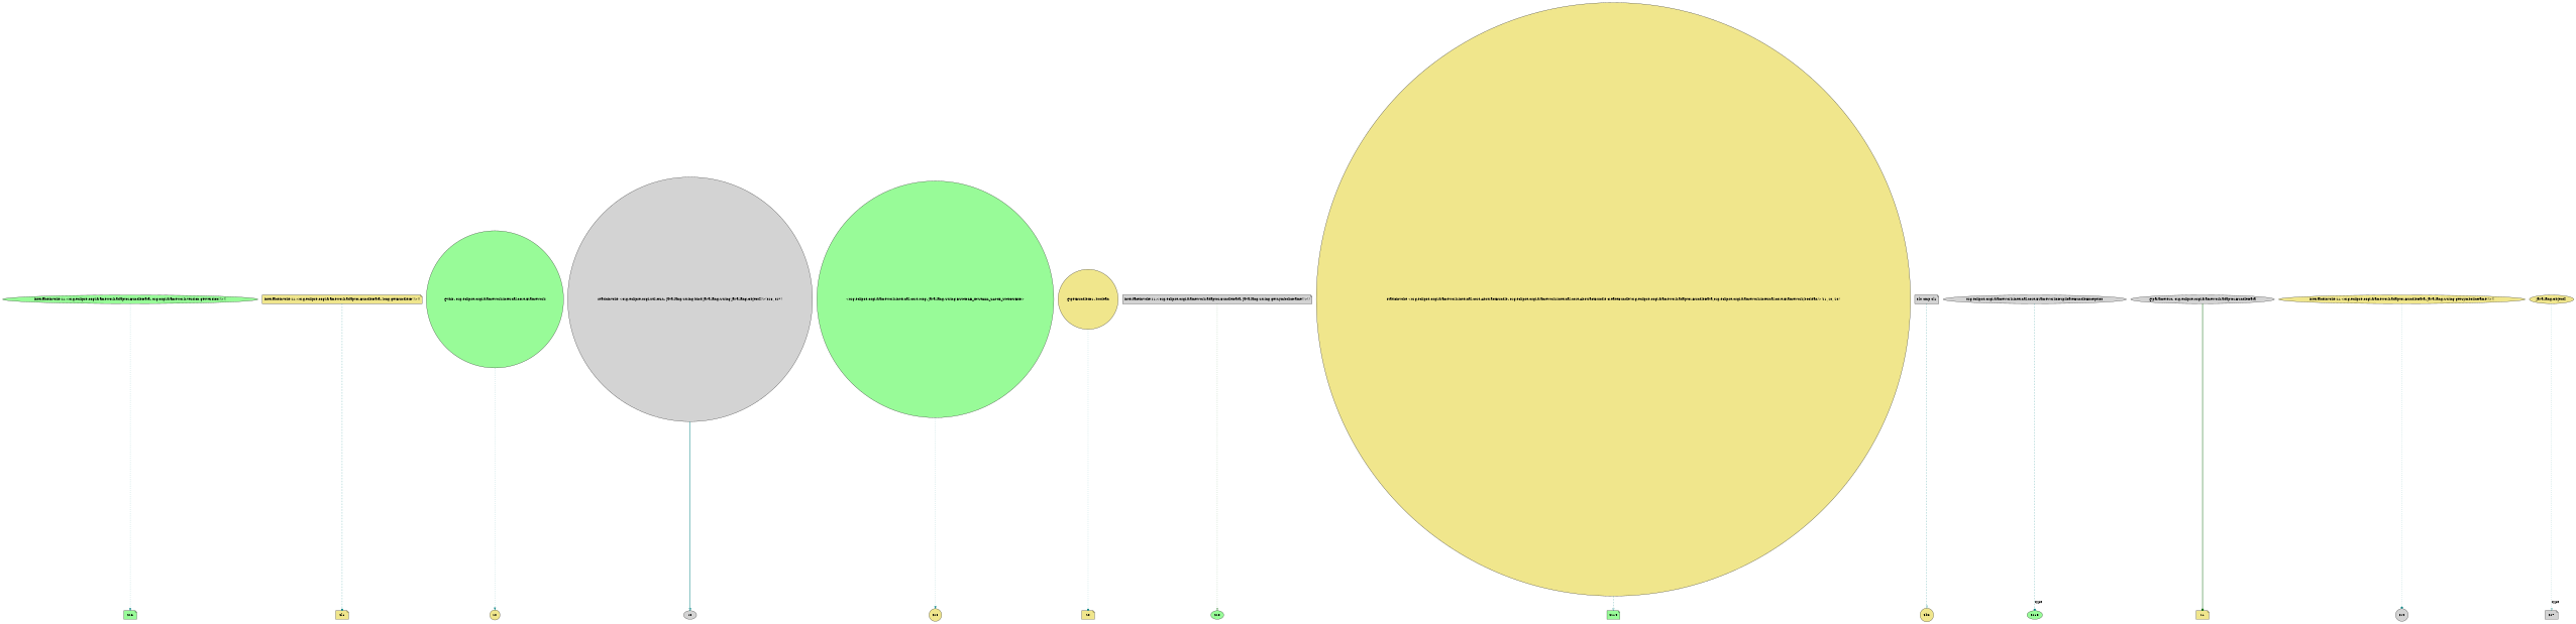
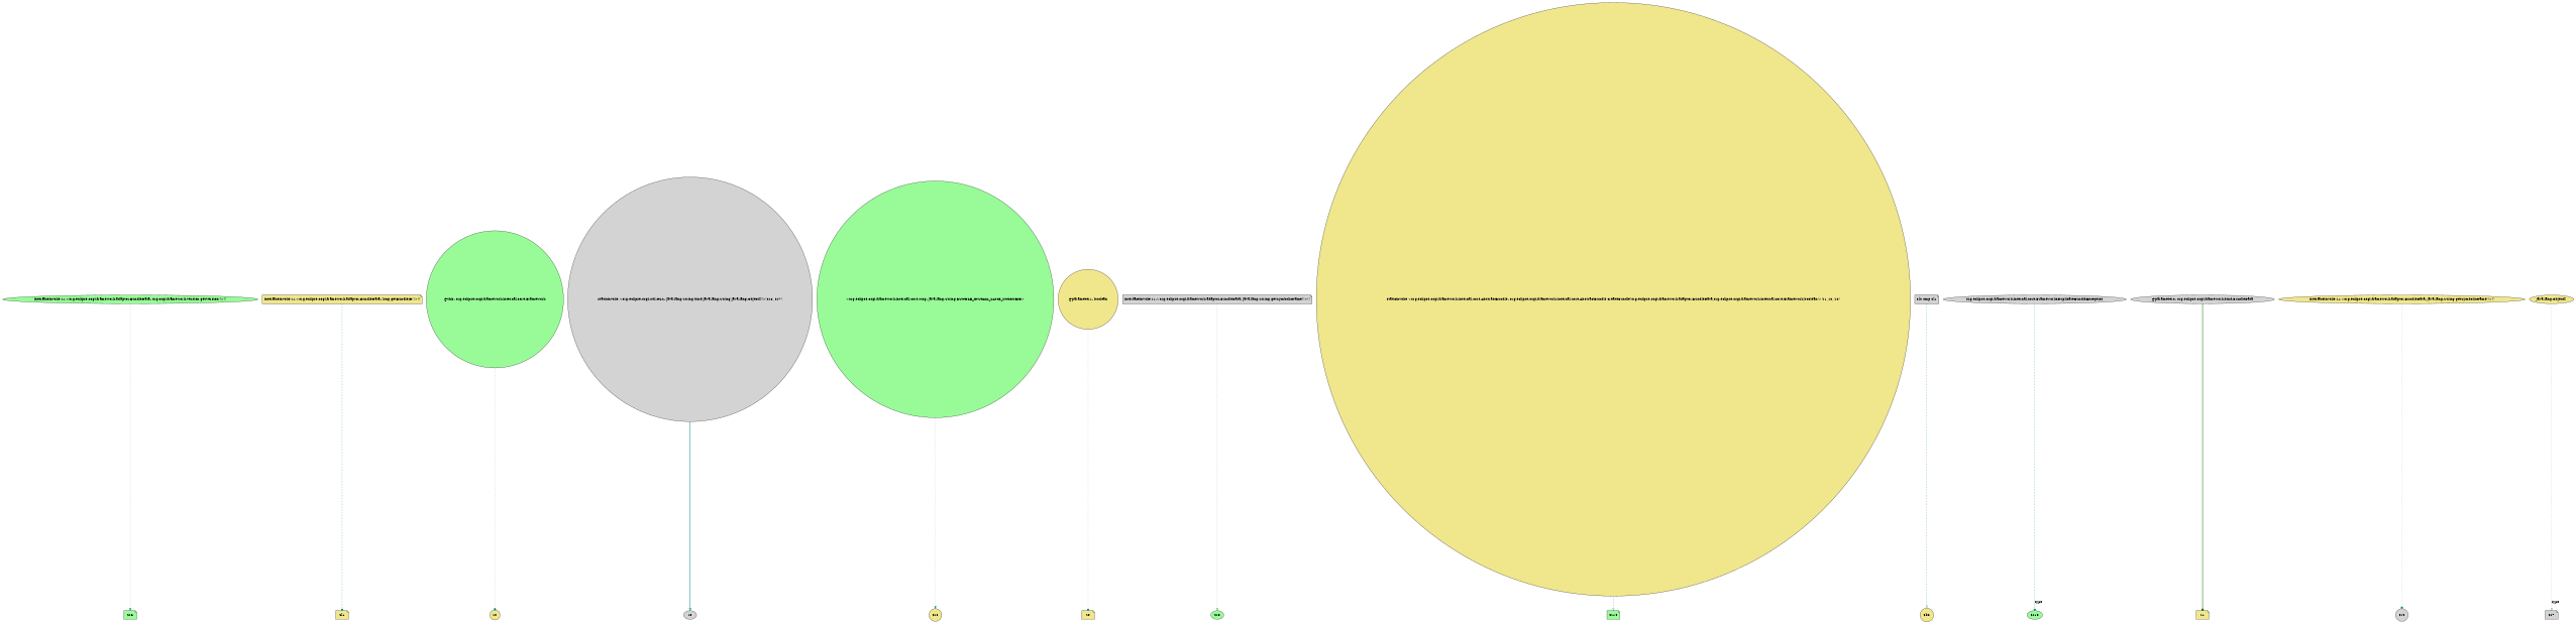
  digraph {
    node [fillcolor=khaki shape=note style=filled]
    edge [arrowhead=dot color=teal style=dotted]
    n1 [fillcolor=palegreen label="interfaceinvoke r1.<org.eclipse.osgi.framework.adaptor.BundleData: org.osgi.framework.Version getVersion()>()" shape=ellipse]
    n2 [fillcolor=palegreen label="$r6"]
    n3 [label="interfaceinvoke r1.<org.eclipse.osgi.framework.adaptor.BundleData: long getBundleID()>()"]
    n4 [label="$l1"]
    n5 [fillcolor=palegreen label="@this: org.eclipse.osgi.framework.internal.core.Framework" shape=circle]
    n6 [label=r0 shape=circle]
    n7 [fillcolor=lightgrey label="staticinvoke <org.eclipse.osgi.util.NLS: java.lang.String bind(java.lang.String,java.lang.Object[])>($r8, $r7)" shape=circle]
    n8 [fillcolor=lightgrey label=r3 shape=ellipse]
    n9 [fillcolor=palegreen label="<org.eclipse.osgi.framework.internal.core.Msg: java.lang.String BUNDLE_INSTALL_SAME_UNIQUEID>" shape=circle]
    n10 [label="$r8" shape=circle]
-   n11 [label="@getBundleID1: boolean" shape=circle]
+   n11 [label="@parameter1: boolean" shape=circle]
    n12 [label=z0]
    n13 [fillcolor=lightgrey label="interfaceinvoke r1.<org.eclipse.osgi.framework.adaptor.BundleData: java.lang.String getSymbolicName()>()"]
    n14 [fillcolor=palegreen label="$r5" shape=ellipse]
    n15 [label="staticinvoke <org.eclipse.osgi.framework.internal.core.AbstractBundle: org.eclipse.osgi.framework.internal.core.AbstractBundle createBundle(org.eclipse.osgi.framework.adaptor.BundleData,org.eclipse.osgi.framework.internal.core.Framework,boolean)>(r1, r0, z0)" shape=circle]
    n16 [fillcolor=palegreen label="$r14"]
    n17 [fillcolor=lightgrey label="$l0 cmp $l1"]
    n18 [label="$b2" shape=circle]
    n19 [fillcolor=lightgrey label="org.eclipse.osgi.framework.internal.core.Framework$DuplicateBundleException" shape=ellipse]
    n20 [fillcolor=palegreen label="$r13" shape=ellipse]
-   n21 [fillcolor=lightgrey label="@parameter0: org.eclipse.osgi.framework.adaptor.BundleData" shape=ellipse]
+   n21 [fillcolor=lightgrey label="@parameter0: org.eclipse.osgi.framework.bind.BundleData" shape=ellipse]
    n22 [label=r1]
    n23 [label="interfaceinvoke r1.<org.eclipse.osgi.framework.adaptor.BundleData: java.lang.String getSymbolicName()>()" shape=ellipse]
    n24 [fillcolor=lightgrey label="$r4" shape=circle]
    n25 [label="java.lang.Object[]" shape=ellipse]
    n26 [fillcolor=lightgrey label="$r7"]
    n1 -> n2 [arrowhead=normal]
    n3 -> n4 [style=dashed]
-   n5 -> n6 [arrowhead=normal]
+   n5 -> n6
    n7 -> n8 [arrowhead=onormal style=bold]
    n9 -> n10 [arrowhead=normal]
    n11 -> n12
    n13 -> n14 [arrowhead=onormal color=darkgreen]
    n15 -> n16 [arrowhead=onormal style=dashed]
    n17 -> n18 [arrowhead=onormal style=dashed]
    n19 -> n20 [label=type style=dashed]
    n21 -> n22 [color=darkgreen style=bold]
    n23 -> n24
    n25 -> n26 [arrowhead=onormal label=type]
  }
